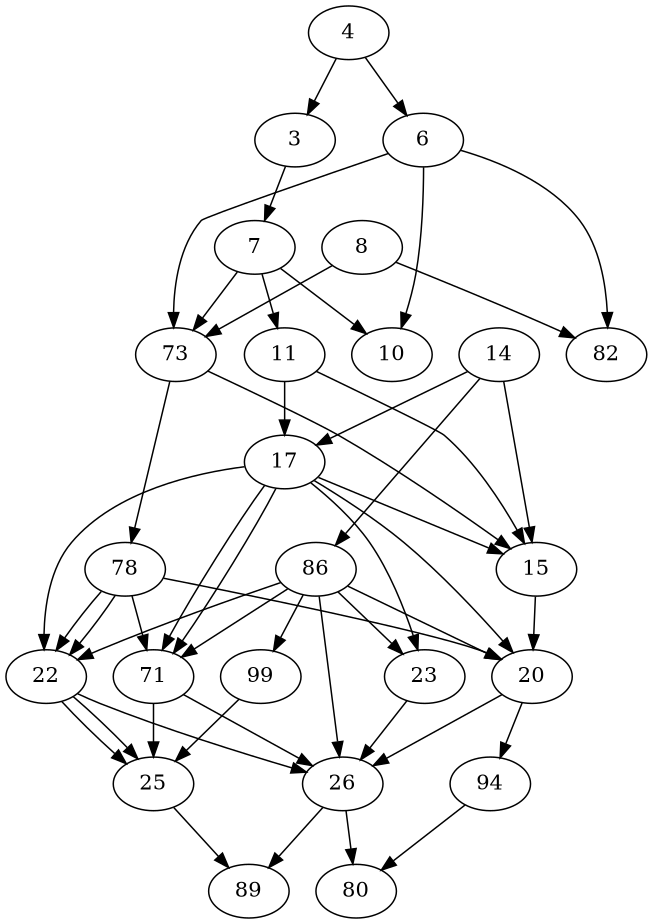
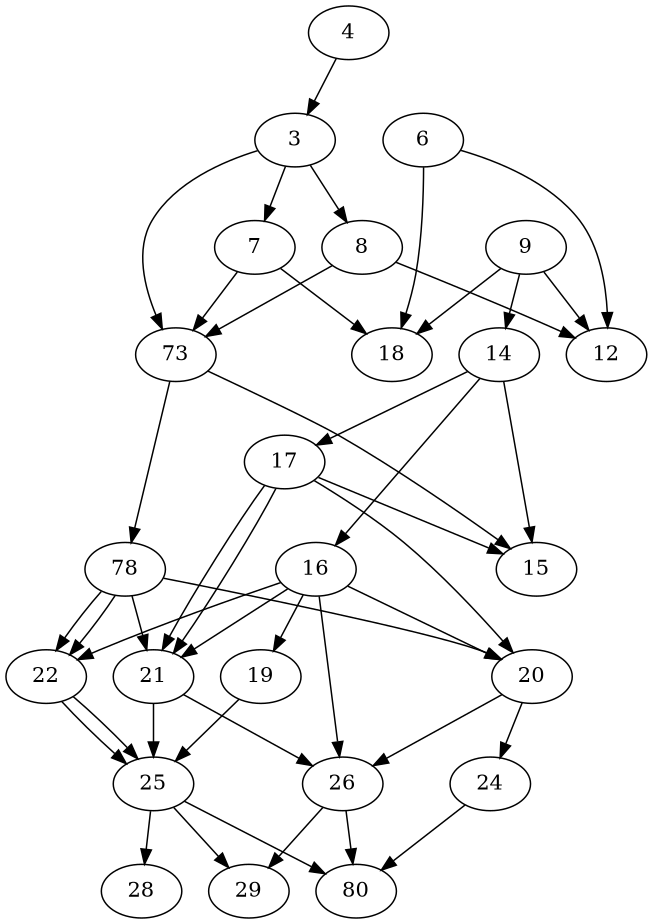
  digraph {
    node [alpha=0.04]
    6 [alpha=0.14 expect_size=10040320]
-   10 [alpha=0.19 expect_size=9329664]
-   12 [expect_size=16696320 label=82]
+   10 [alpha=0.19 expect_size=9329664 label=18]
+   12 [expect_size=16696320]
    n4 [alpha=0.05 expect_size=18597888 label=73]
    8 [alpha=0.16 expect_size=7715840]
+   9 [alpha=0.14 expect_size=38630400]
    14 [alpha=0.13 expect_size=20201472]
    15 [alpha=0.16 expect_size=49178624]
    n9 [alpha=0.09 expect_size=38516736 label=78]
    17 [alpha=0.13 expect_size=21391360]
-   16 [alpha=0.16 expect_size=34842624 label=86]
+   16 [alpha=0.16 expect_size=34842624]
    3 [alpha=0.01 expect_size=41273344]
    7 [alpha=0.07 expect_size=28232704]
-   11 [alpha=0.17 expect_size=8028160]
    4 [alpha=0.12 expect_size=46236672]
    20 [alpha=0.06 expect_size=14598144]
-   21 [alpha=0.17 expect_size=12325888 label=71]
+   21 [alpha=0.17 expect_size=12325888]
    22 [alpha=0.20 expect_size=5730304]
-   23 [alpha=0.17 expect_size=15628288]
-   19 [alpha=0.11 expect_size=28894208 label=99]
+   19 [alpha=0.11 expect_size=28894208]
    26 [expect_size=50928640]
-   24 [alpha=0.12 expect_size=28465152 label=94]
+   24 [alpha=0.12 expect_size=28465152]
    25 [alpha=0.07 expect_size=12237824]
    n24 [expect_size=25401344 label=80]
-   29 [alpha=0.00 expect_size=47642624 label=89]
+   28 [alpha=0.18 expect_size=26440704]
+   29 [alpha=0.00 expect_size=47642624]
    6 -> 10
    6 -> 12
-   6 -> n4
+   3 -> n4
    n4 -> 15
    n4 -> n9
    8 -> 12
    8 -> n4
+   9 -> 10
+   9 -> 12
+   9 -> 14
    14 -> 15
    14 -> 17
    14 -> 16
-   15 -> 20
    n9 -> 20
    n9 -> 21
    n9 -> 22
    n9 -> 22
    17 -> 15
    17 -> 20
    17 -> 21
    17 -> 21
-   17 -> 22
-   17 -> 23
    16 -> 20
    16 -> 21
    16 -> 22
-   16 -> 23
    16 -> 19
    16 -> 26
+   3 -> 8
    3 -> 7
    7 -> 10
    7 -> n4
-   7 -> 11
-   11 -> 15
-   11 -> 17
-   4 -> 6
    4 -> 3
    20 -> 26
    20 -> 24
    21 -> 26
    21 -> 25
-   22 -> 26
    22 -> 25
    22 -> 25
-   23 -> 26
    19 -> 25
    26 -> n24
    26 -> 29
    24 -> n24
+   25 -> n24
+   25 -> 28
    25 -> 29
  }
